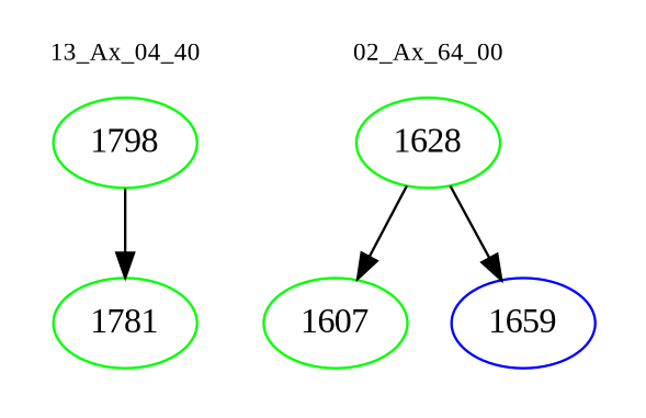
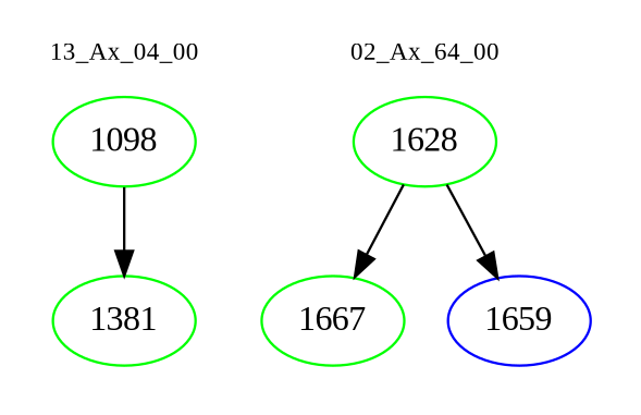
  digraph {
    fontname="Liberation Serif"
    node [color=green fontname="Liberation Serif"]
    edge [color=black fontname="Liberation Serif"]
-   n1 [label=1798]
-   n2 [label=1781]
+   n1 [label=1098]
+   n2 [label=1381]
    n3 [label=1628]
-   n4 [label=1607]
+   n4 [label=1667]
    n5 [color=blue label=1659]
    subgraph cluster_1 {
      color=white
      fontsize=10
-     label="13_Ax_04_40"
+     label="13_Ax_04_00"
      n1
      n2
    }
    subgraph cluster_2 {
      color=white
      fontsize=10
      label="02_Ax_64_00"
      n3
      n4
      n5
    }
    n1 -> n2
    n3 -> n4
    n3 -> n5
  }
